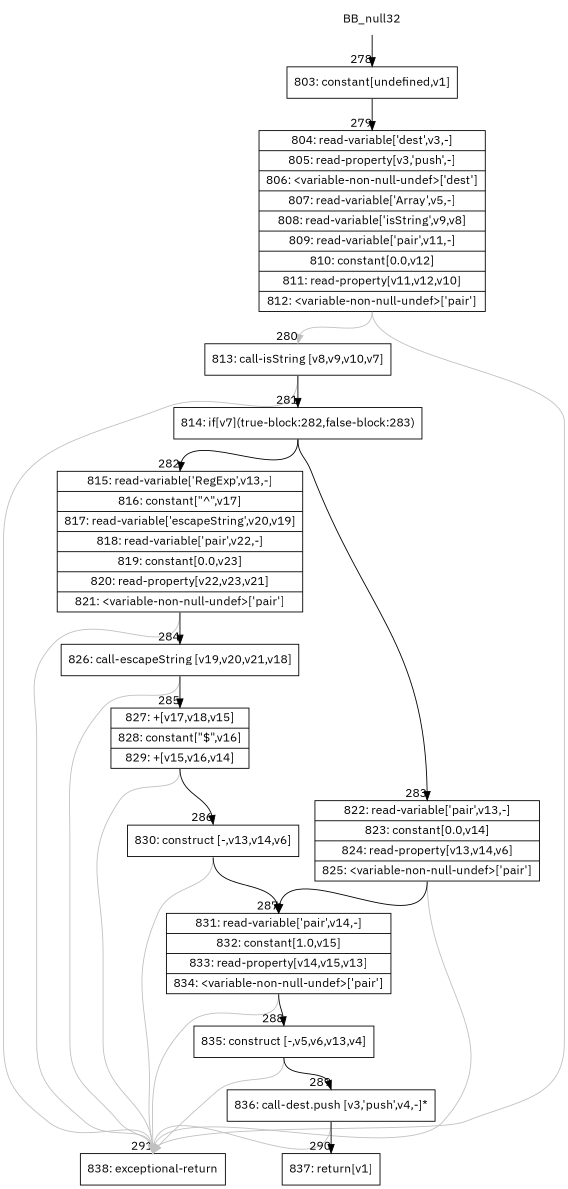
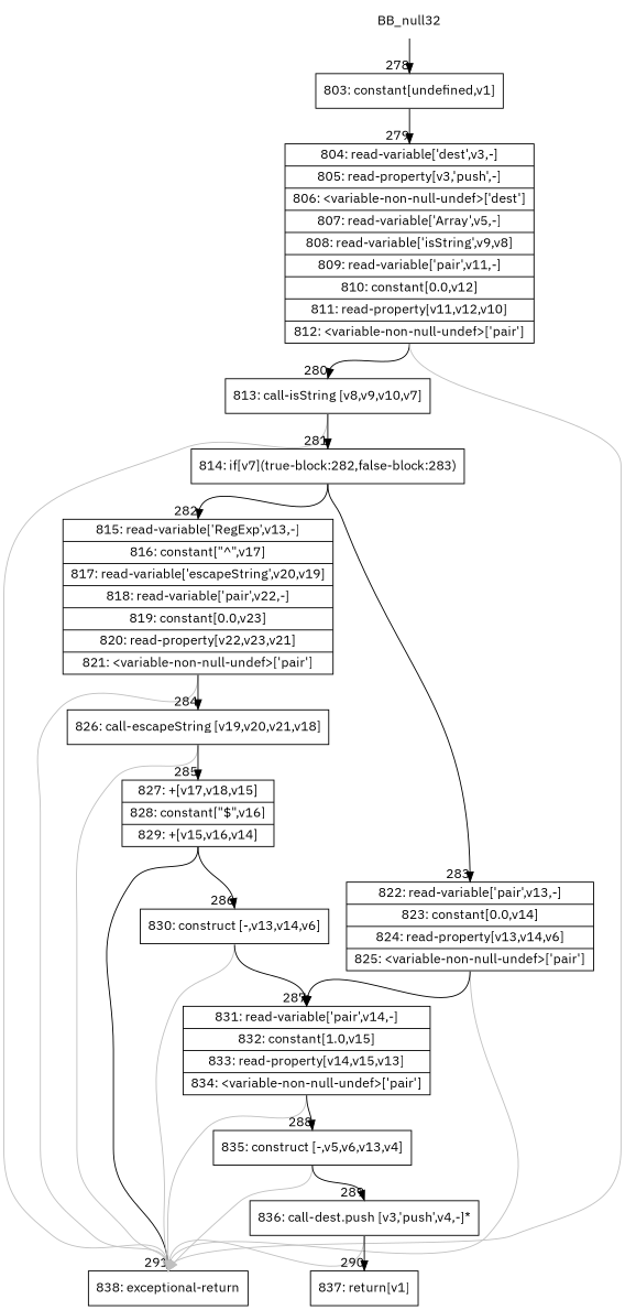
  digraph {
    fontname="IBM Plex Sans"
    rankdir=TD
    node [fontname="IBM Plex Sans" shape=record]
    edge [fontname="IBM Plex Sans" headport=n tailport=s]
    n1 [label=BB_null32 shape=none]
    n2 [label="{803: constant[undefined,v1]}"]
    n3 [label="{804: read-variable['dest',v3,-]|805: read-property[v3,'push',-]|806: \<variable-non-null-undef\>['dest']|807: read-variable['Array',v5,-]|808: read-variable['isString',v9,v8]|809: read-variable['pair',v11,-]|810: constant[0.0,v12]|811: read-property[v11,v12,v10]|812: \<variable-non-null-undef\>['pair']}"]
    n4 [label="{813: call-isString [v8,v9,v10,v7]}"]
    n5 [label="{838: exceptional-return}"]
    n6 [label="{814: if[v7](true-block:282,false-block:283)}"]
    n7 [label="{815: read-variable['RegExp',v13,-]|816: constant[\"^\",v17]|817: read-variable['escapeString',v20,v19]|818: read-variable['pair',v22,-]|819: constant[0.0,v23]|820: read-property[v22,v23,v21]|821: \<variable-non-null-undef\>['pair']}"]
    n8 [label="{822: read-variable['pair',v13,-]|823: constant[0.0,v14]|824: read-property[v13,v14,v6]|825: \<variable-non-null-undef\>['pair']}"]
    n9 [label="{826: call-escapeString [v19,v20,v21,v18]}"]
    n10 [label="{831: read-variable['pair',v14,-]|832: constant[1.0,v15]|833: read-property[v14,v15,v13]|834: \<variable-non-null-undef\>['pair']}"]
    n11 [label="{827: +[v17,v18,v15]|828: constant[\"$\",v16]|829: +[v15,v16,v14]}"]
    n12 [label="{835: construct [-,v5,v6,v13,v4]}"]
    n13 [label="{830: construct [-,v13,v14,v6]}"]
    n14 [label="{836: call-dest.push [v3,'push',v4,-]*}"]
    n15 [label="{837: return[v1]}"]
    n1 -> n2 [headlabel="    278"]
    n2 -> n3 [headlabel="      279"]
-   n3 -> n4 [headlabel="      280" color=gray]
+   n3 -> n4 [headlabel="      280"]
    n3 -> n5 [color=gray headlabel="      291"]
    n4 -> n5 [color=gray]
    n4 -> n6 [headlabel="      281"]
    n6 -> n7 [headlabel="      282"]
    n6 -> n8 [headlabel="      283"]
    n7 -> n5 [color=gray]
    n7 -> n9 [headlabel="      284"]
    n8 -> n5 [color=gray]
    n8 -> n10 [headlabel="      287"]
    n9 -> n5 [color=gray]
    n9 -> n11 [headlabel="      285"]
    n10 -> n5 [color=gray]
    n10 -> n12 [headlabel="      288"]
-   n11 -> n5 [color=gray]
+   n11 -> n5 [color=black]
    n11 -> n13 [headlabel="      286"]
    n12 -> n5 [color=gray]
    n12 -> n14 [headlabel="      289"]
    n13 -> n5 [color=gray]
    n13 -> n10
    n14 -> n5 [color=gray]
    n14 -> n15 [headlabel="      290"]
  }
